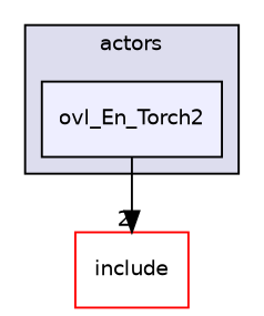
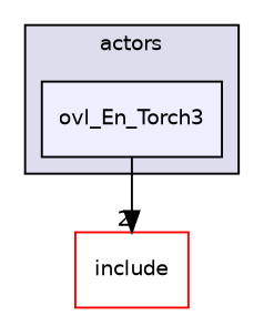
  digraph {
    compound=true
    node [fontname=Helvetica fontsize=10 shape=box style=filled]
-   n1 [fillcolor="#eeeeff" label=ovl_En_Torch2 pencolor=black]
+   n1 [fillcolor="#eeeeff" label=ovl_En_Torch3 pencolor=black]
    n2 [color=red fillcolor=white label=include]
    subgraph cluster_1 {
      bgcolor="#ddddee"
      fontname=Helvetica
      fontsize=10
      label=actors
      pencolor=black
      n1
    }
    n1 -> n2 [headlabel=2 labeldistance=1.5 labelfontname=Helvetica labelfontsize=10]
  }
